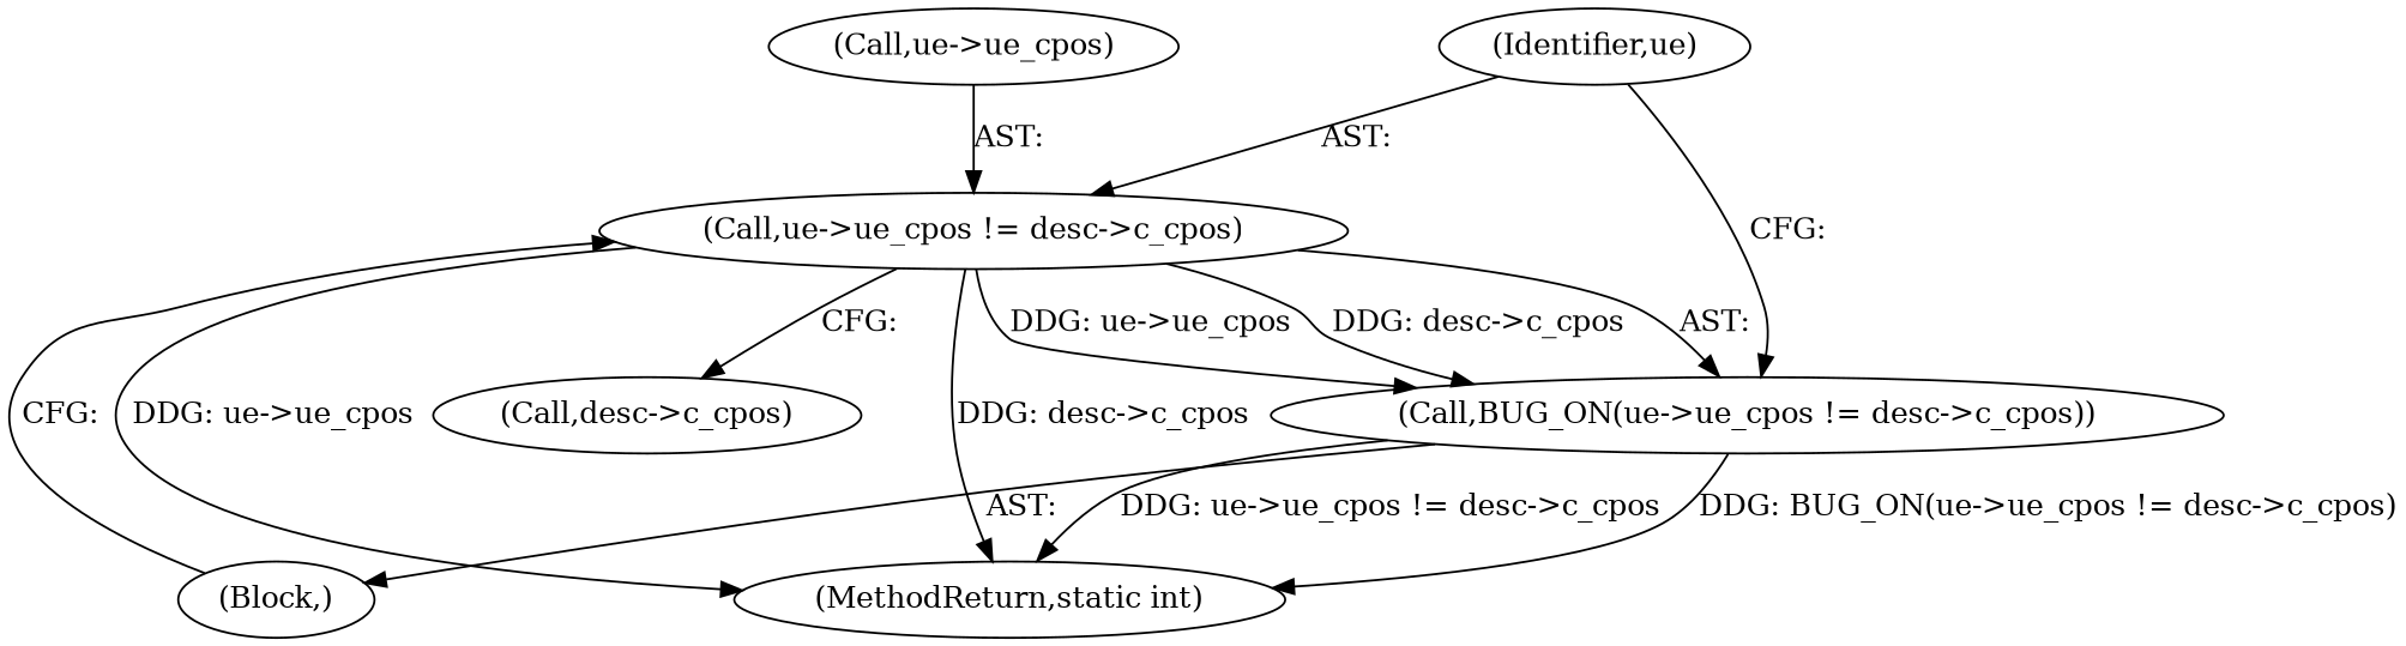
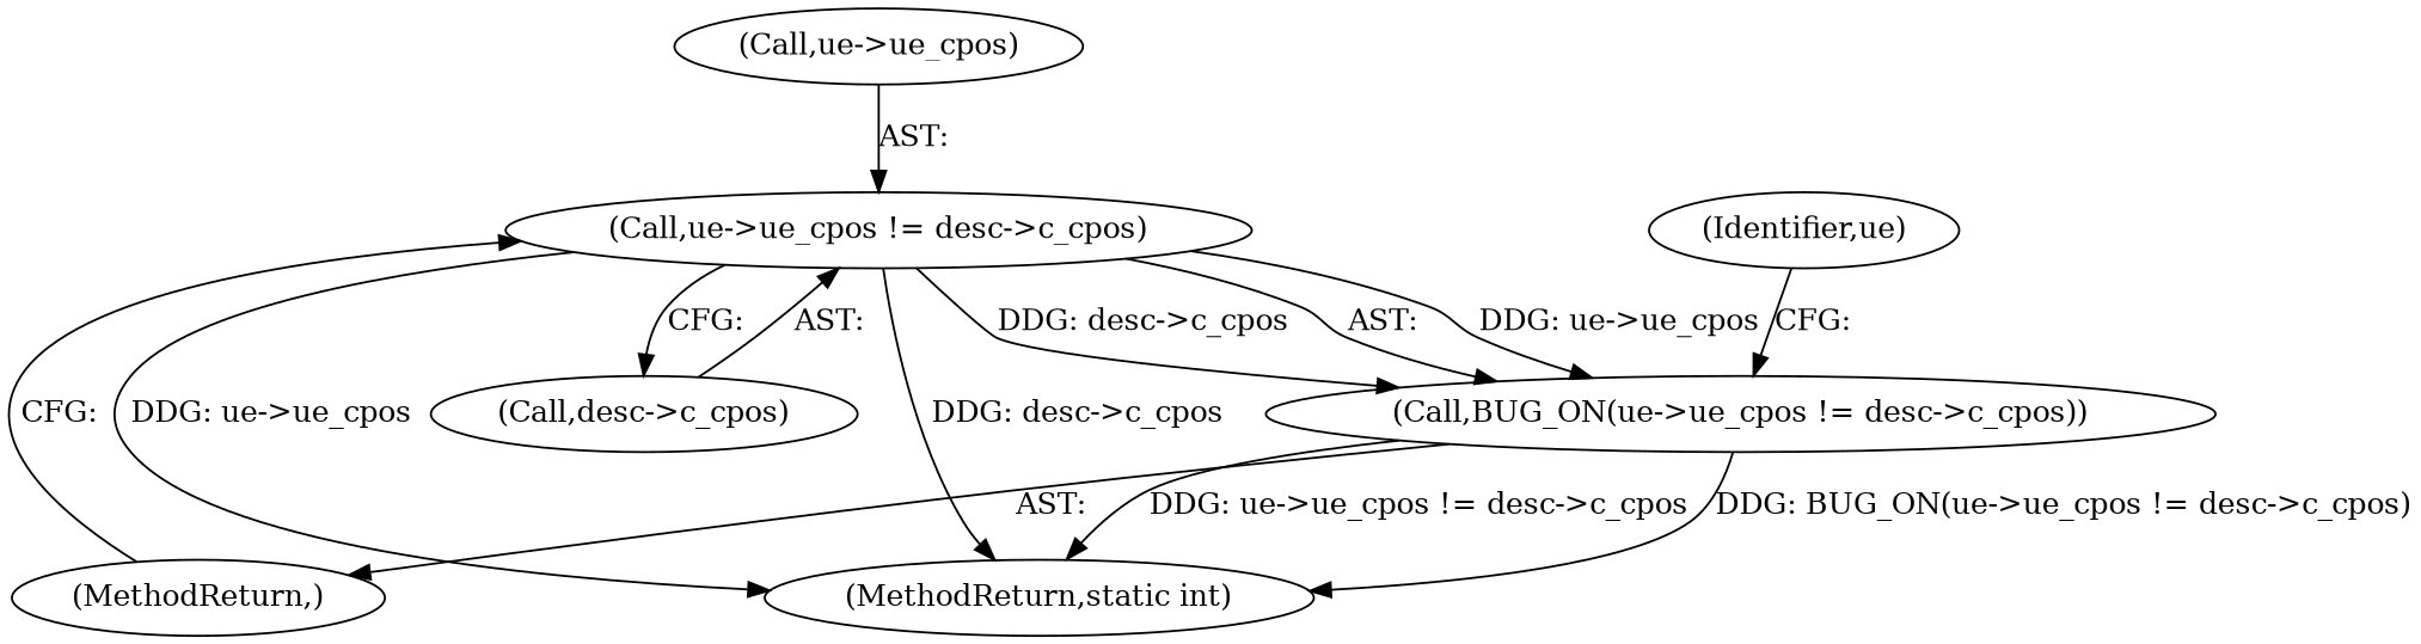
  digraph {
    n1 [label="(Call,ue->ue_cpos != desc->c_cpos)"]
    n2 [label="(Call,BUG_ON(ue->ue_cpos != desc->c_cpos))"]
    n3 [label="(MethodReturn,static int)"]
    n4 [label="(Call,desc->c_cpos)"]
-   n5 [label="(Block,)"]
+   n5 [label="(MethodReturn,)"]
    n6 [label="(Identifier,ue)"]
    n7 [label="(Call,ue->ue_cpos)"]
    n1 -> n2 [label="AST: "]
    n1 -> n2 [label="DDG: ue->ue_cpos"]
    n1 -> n2 [label="DDG: desc->c_cpos"]
    n1 -> n3 [label="DDG: desc->c_cpos"]
    n1 -> n3 [label="DDG: ue->ue_cpos"]
    n1 -> n4 [label="CFG: "]
    n2 -> n3 [label="DDG: ue->ue_cpos != desc->c_cpos"]
    n2 -> n3 [label="DDG: BUG_ON(ue->ue_cpos != desc->c_cpos)"]
    n2 -> n5 [label="AST: "]
-   n6 -> n1 [label="AST: "]
+   n4 -> n1 [label="AST: "]
    n5 -> n1 [label="CFG: "]
    n6 -> n2 [label="CFG: "]
    n7 -> n1 [label="AST: "]
  }
